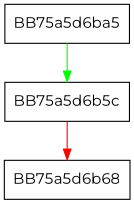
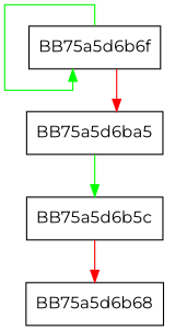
  digraph {
    fontname=Montserrat
    splines=ortho
    node [fontname=Montserrat shape=box]
    edge [color=red fontname=Montserrat]
    BB75a5d6b5c
    BB75a5d6b68
    BB75a5d6ba5
+   BB75a5d6b6f
    BB75a5d6b5c -> BB75a5d6b68
    BB75a5d6ba5 -> BB75a5d6b5c [color=green]
+   BB75a5d6b6f -> BB75a5d6ba5
+   BB75a5d6b6f -> BB75a5d6b6f [color=green]
  }
